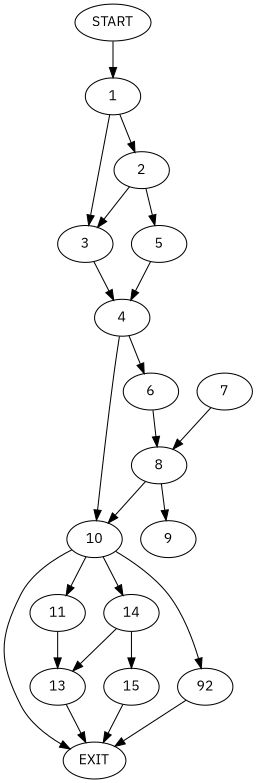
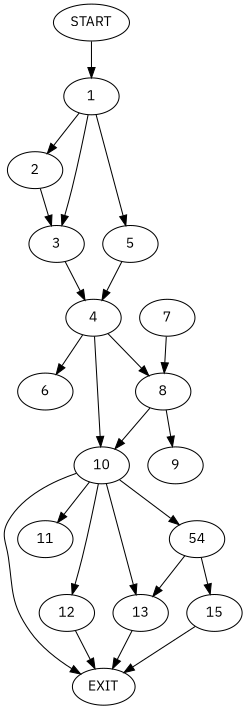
  digraph {
    fontname="IBM Plex Sans"
    node [fontname="IBM Plex Sans"]
    edge [fontname="IBM Plex Sans"]
    n1 [label=START]
    1
    2
    3
    n5 [label=EXIT]
    5
    4
    6
    10
    8
    7
    9
    11
-   12 [label=92]
-   14
+   12
+   14 [label=54]
    13
    15
    n1 -> 1
    1 -> 2
    1 -> 3
    2 -> 3
-   2 -> 5
+   1 -> 5
    3 -> 4
    5 -> 4
    4 -> 6
    4 -> 10
-   6 -> 8
+   4 -> 8
    10 -> n5
    10 -> 11
    10 -> 12
    10 -> 14
    8 -> 10
    8 -> 9
    7 -> 8
-   11 -> 13
+   10 -> 13
    12 -> n5
    14 -> 13
    14 -> 15
    13 -> n5
    15 -> n5
  }
